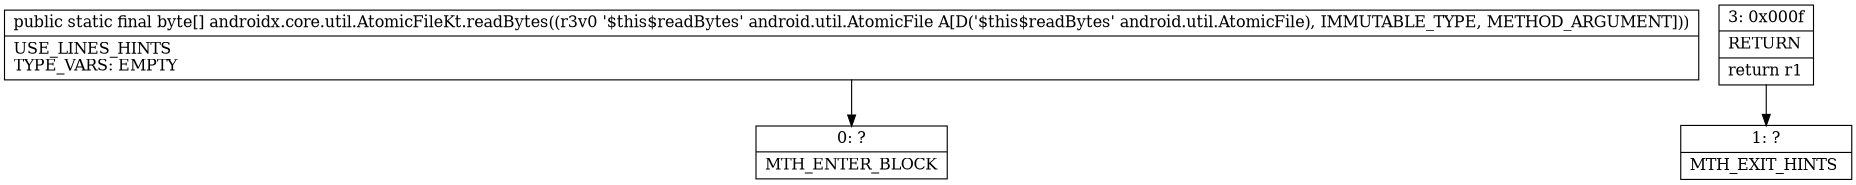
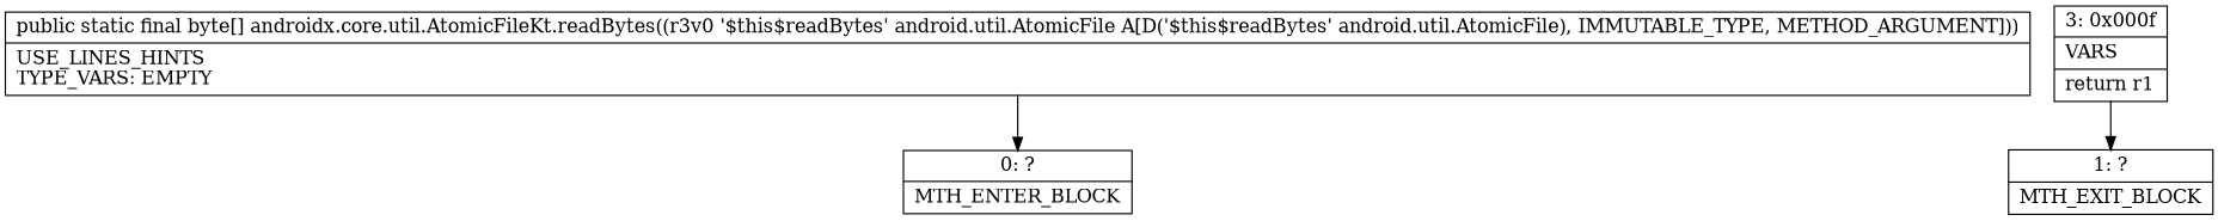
  digraph {
    node [shape=record]
    n1 [label="{0\:\ ?|MTH_ENTER_BLOCK\l}"]
-   n2 [label="{3\:\ 0x000f|RETURN\l|return r1\l}"]
-   n3 [label="{1\:\ ?|MTH_EXIT_HINTS\l}"]
+   n2 [label="{3\:\ 0x000f|VARS\l|return r1\l}"]
+   n3 [label="{1\:\ ?|MTH_EXIT_BLOCK\l}"]
    n4 [label="{public static final byte[] androidx.core.util.AtomicFileKt.readBytes((r3v0 '$this$readBytes' android.util.AtomicFile A[D('$this$readBytes' android.util.AtomicFile), IMMUTABLE_TYPE, METHOD_ARGUMENT]))  | USE_LINES_HINTS\lTYPE_VARS: EMPTY\l}"]
    n2 -> n3
    n4 -> n1
  }
